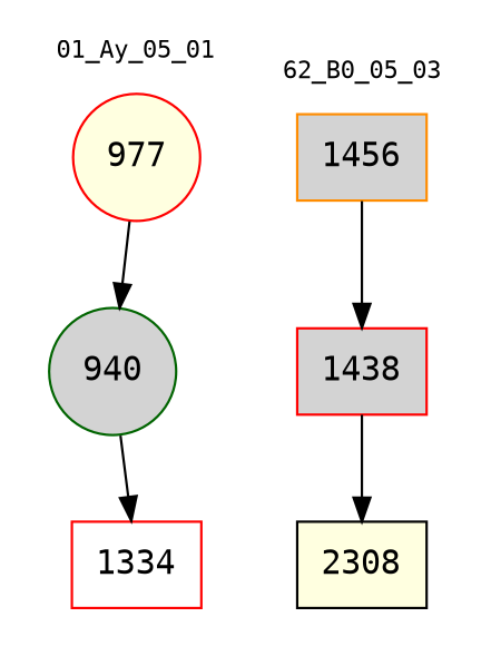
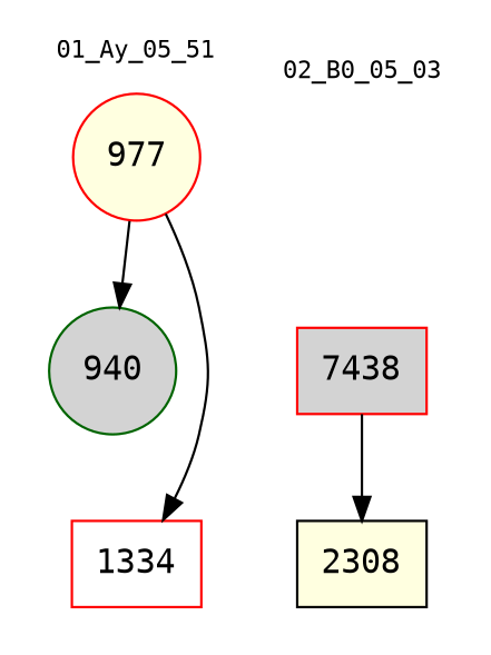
  digraph {
    fontname="DejaVu Sans Mono"
    node [color=red fillcolor=lightgrey fontname="DejaVu Sans Mono" shape=box style=filled]
    edge [color=black fontname="DejaVu Sans Mono"]
    n1 [fillcolor=lightyellow label=977 shape=circle]
    n2 [color=darkgreen label=940 shape=circle]
    n3 [fillcolor=white label=1334]
-   n4 [color=darkorange label=1456]
-   n5 [label=1438]
+   n5 [label=7438]
    n6 [color=black fillcolor=lightyellow label=2308]
    subgraph cluster_1 {
      color=white
      fontsize=10
-     label="01_Ay_05_01"
+     label="01_Ay_05_51"
      n1
      n2
      n3
    }
    subgraph cluster_2 {
      color=white
      fontsize=10
-     label="62_B0_05_03"
-     n4
+     label="02_B0_05_03"
      n5
      n6
    }
    n1 -> n2
-   n2 -> n3
-   n4 -> n5
+   n1 -> n3
    n5 -> n6
  }
